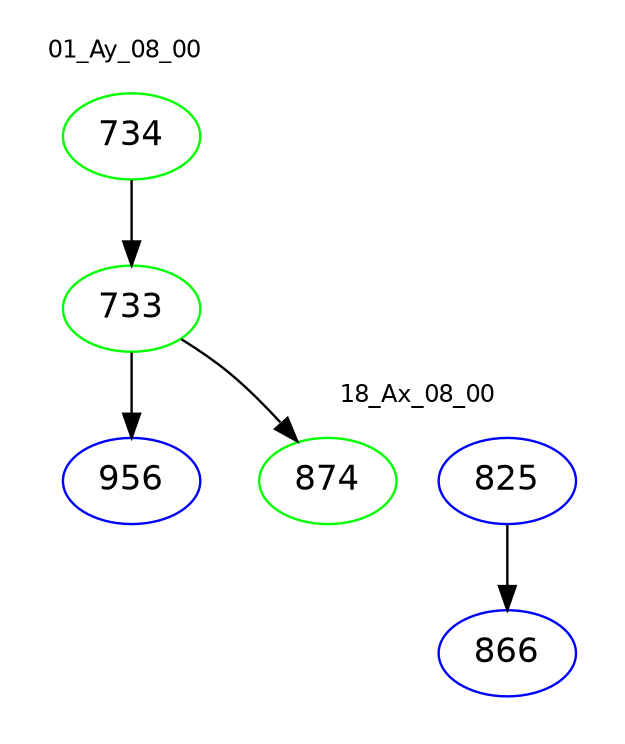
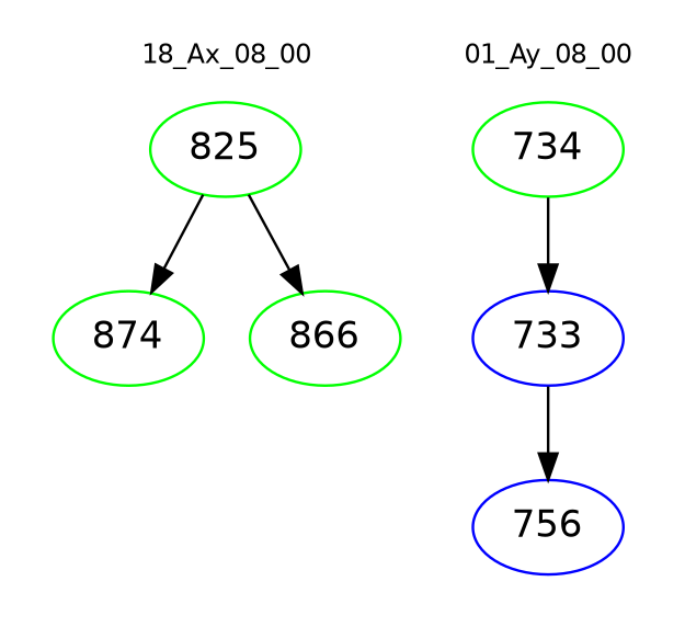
  digraph {
    fontname="DejaVu Sans"
    node [color=blue fontname="DejaVu Sans"]
    edge [color=black fontname="DejaVu Sans"]
-   n1 [label=825]
+   n1 [color=green label=825]
    n2 [color=green label=874]
-   n3 [label=866]
-   n4 [color=green label=733]
+   n3 [color=green label=866]
+   n4 [label=733]
    n5 [color=green label=734]
-   n6 [label=956]
+   n6 [label=756]
    subgraph cluster_1 {
      color=white
      fontsize=10
      label="18_Ax_08_00"
      n1
      n2
      n3
    }
    subgraph cluster_2 {
      color=white
      fontsize=10
      label="01_Ay_08_00"
      n4
      n5
      n6
    }
-   n4 -> n2
+   n1 -> n2
    n1 -> n3
    n4 -> n6
    n5 -> n4
  }
